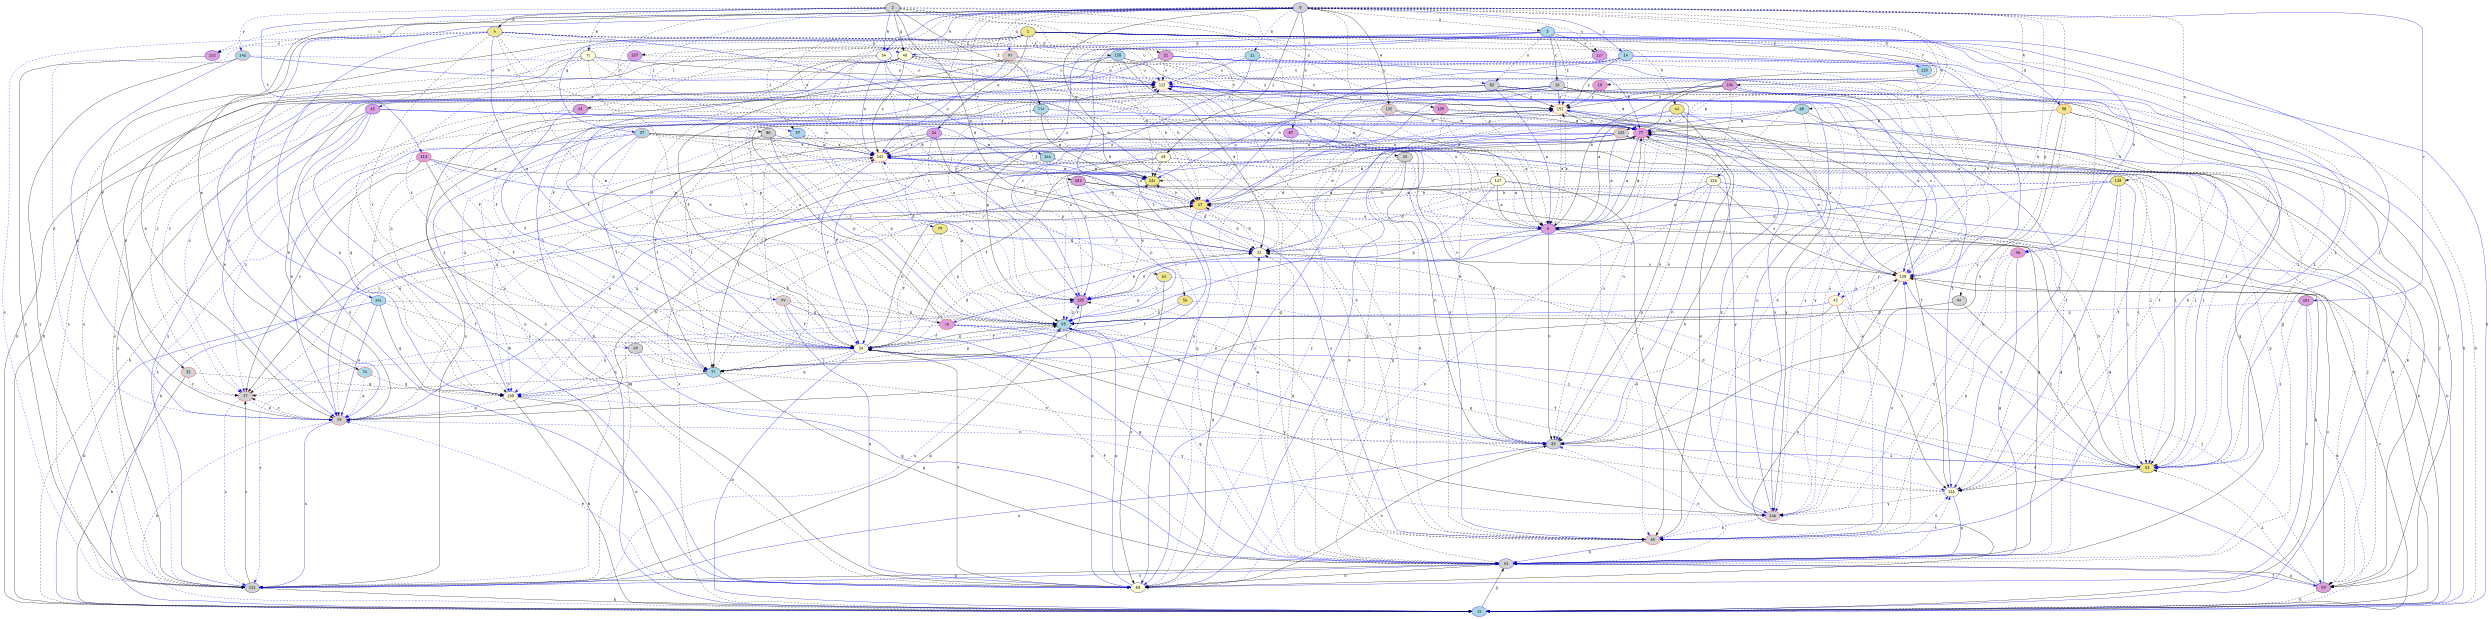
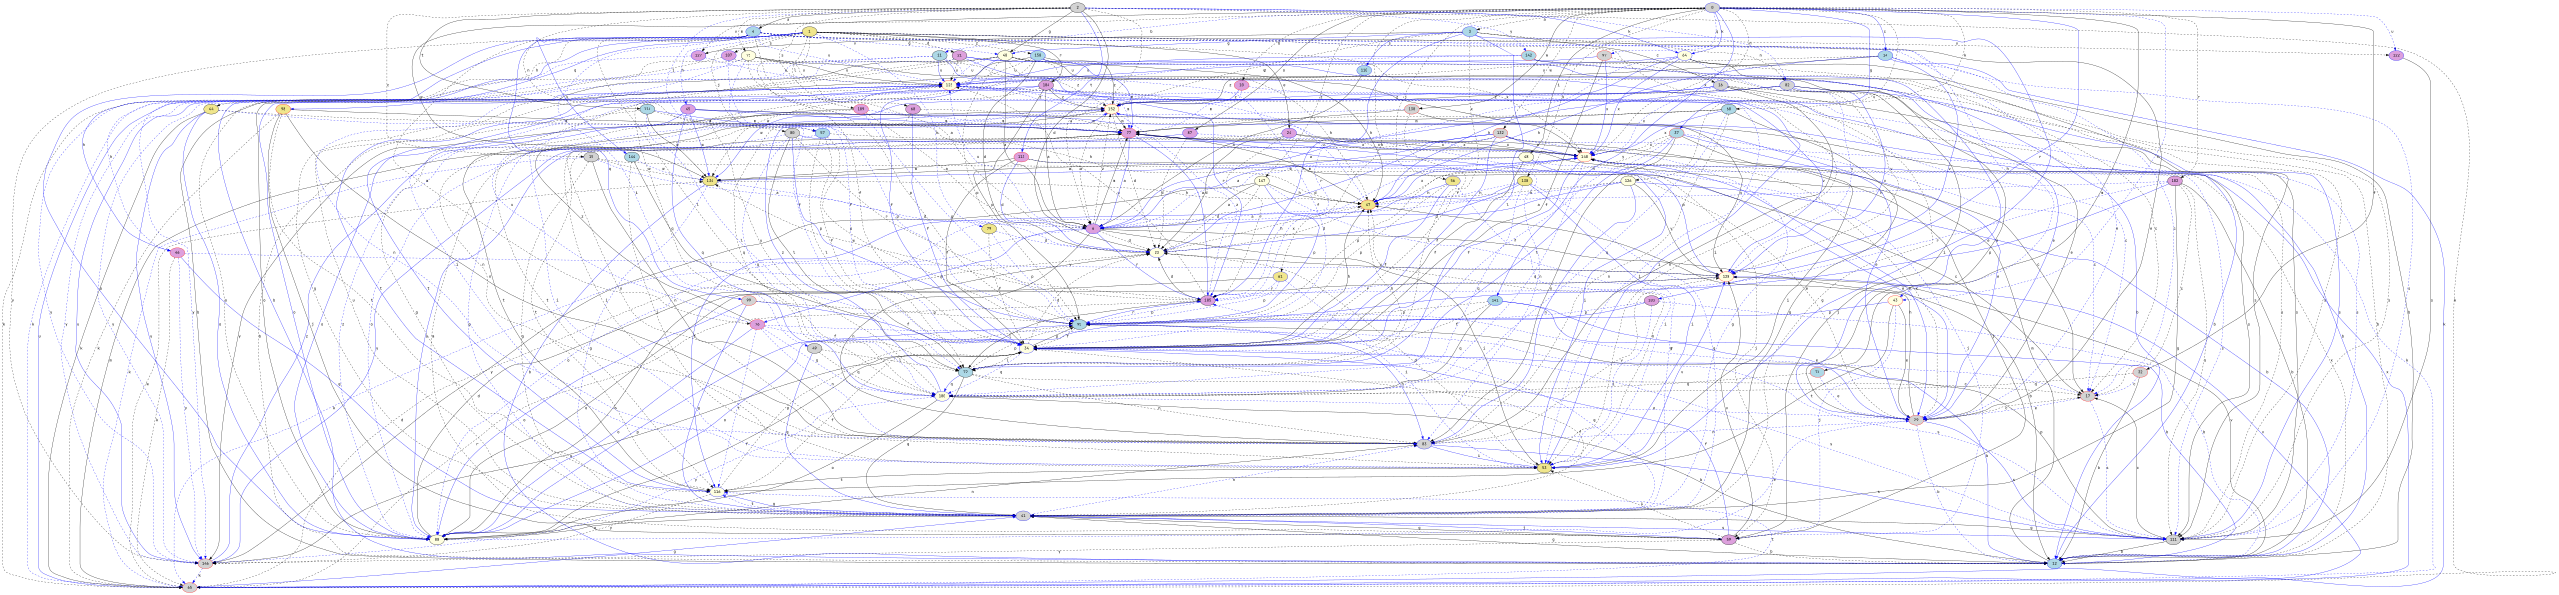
  strict digraph {
    fontname="JetBrains Mono"
    node [color=black fillcolor=lightgrey fontname="JetBrains Mono" style=filled]
    edge [color=black fontname="JetBrains Mono" style=dashed]
    0 [color=blue]
    3 [color=blue fillcolor=lightblue]
    10 [color=red fillcolor=plum]
    11 [fillcolor=lightblue]
    14 [color=blue fillcolor=lightblue]
    32 [color=red]
    37 [color=red fillcolor=lightblue]
    43 [color=red fillcolor=lightyellow]
    48 [fillcolor=lightyellow]
    56 [color=blue fillcolor=khaki]
    60 [fillcolor=lightblue]
    61 [color=blue fillcolor=khaki]
    64 [color=blue fillcolor=lightyellow]
    74 [color=red fillcolor=lightblue]
    87 [color=blue fillcolor=plum]
-   94
    97 [color=red]
    102 [fillcolor=plum]
    103 [fillcolor=plum]
    122 [color=blue fillcolor=plum]
    126 [fillcolor=lightyellow]
    127 [color=blue fillcolor=plum]
    130 [color=red]
    132 [color=red]
    134 [fillcolor=khaki]
    138 [fillcolor=khaki]
    140 [color=red fillcolor=lightyellow]
    141 [color=blue fillcolor=lightblue]
    147 [fillcolor=lightyellow]
    34 [color=blue fillcolor=lightyellow]
    53 [fillcolor=khaki]
    40 [fillcolor=lightyellow]
    82 [color=blue]
    16 [color=blue]
    72 [fillcolor=lightblue]
    105 [fillcolor=plum]
    110 [color=blue fillcolor=lightblue]
    152 [color=red fillcolor=lightyellow]
    111
    77 [color=red fillcolor=plum]
    46 [color=red fillcolor=plum]
    123 [color=red fillcolor=lightyellow]
    146 [color=red]
    65 [color=red]
    128 [color=red fillcolor=lightyellow]
    17 [color=red]
    47 [color=red fillcolor=khaki]
    12 [color=blue fillcolor=lightblue]
    100 [color=blue fillcolor=lightyellow]
    29 [color=red]
    83 [color=blue]
    95 [fillcolor=lightblue]
    59 [fillcolor=plum]
    116 [color=blue fillcolor=lightyellow]
    6 [color=blue fillcolor=plum]
    41 [color=blue]
    88 [fillcolor=lightyellow]
    23 [color=blue fillcolor=lightyellow]
    1 [fillcolor=khaki]
    21 [fillcolor=plum]
    24 [color=blue fillcolor=plum]
    44 [fillcolor=khaki]
    45 [color=blue fillcolor=plum]
    49
    57 [color=blue fillcolor=lightblue]
    68 [fillcolor=plum]
    79 [fillcolor=khaki]
    98 [color=red fillcolor=khaki]
    104 [fillcolor=plum]
    107 [color=blue fillcolor=plum]
    150 [color=blue fillcolor=lightblue]
    2
-   4 [color=blue fillcolor=khaki]
+   4 [color=blue fillcolor=lightblue]
    15
    75 [fillcolor=lightyellow]
    80
    109 [color=red fillcolor=plum]
    113 [color=red fillcolor=plum]
    114 [fillcolor=lightblue]
    142 [color=red fillcolor=lightblue]
    76 [color=red fillcolor=plum]
    99 [color=red]
    144 [fillcolor=lightblue]
    0 -> 3 [label=a]
    0 -> 10 [label=b]
    0 -> 11 [color=blue label=b]
    0 -> 14 [color=blue label=c style=solid]
    0 -> 32 [label=f style=solid]
    0 -> 37 [color=blue label=g style=solid]
    0 -> 43 [color=blue label=h]
    0 -> 48 [label=i style=solid]
    0 -> 56 [label=j]
    0 -> 60 [label=k]
    0 -> 61 [label=k]
    0 -> 64 [color=blue label=k style=solid]
    0 -> 74 [label=m style=solid]
    0 -> 87 [label=o style=solid]
-   0 -> 94 [label=p]
    0 -> 97 [color=blue label=q]
    0 -> 102 [label=r]
    0 -> 103 [color=blue label=r style=solid]
    0 -> 122 [color=blue label=u]
    0 -> 126 [label=v]
    0 -> 127 [label=v]
    0 -> 130 [label=w style=solid]
    0 -> 132 [label=w]
    0 -> 134 [label=w style=solid]
    0 -> 138 [label=x]
    0 -> 140 [label=x]
    0 -> 141 [color=blue label=y style=solid]
    0 -> 147 [label=z]
    3 -> 127 [label=v style=solid]
    3 -> 34 [label=f]
    3 -> 53 [color=blue label=i style=solid]
    3 -> 40 [color=blue label=g style=solid]
    3 -> 82 [label=n]
    3 -> 16 [label=c style=solid]
    3 -> 72 [color=blue label=l style=solid]
    3 -> 105 [color=blue label=r style=solid]
    3 -> 110 [color=blue label=s style=solid]
    3 -> 152 [label=z]
    10 -> 152 [color=blue label=z style=solid]
    10 -> 111 [color=blue label=s]
    10 -> 77 [color=blue label=m]
    11 -> 34 [color=blue label=f]
    11 -> 105 [color=blue label=r style=solid]
    11 -> 46 [color=blue label=h]
    11 -> 123 [color=blue label=u style=solid]
    11 -> 146 [color=blue label=y]
    14 -> 152 [label=z style=solid]
    14 -> 123 [label=u]
    14 -> 65 [color=blue label=k style=solid]
    14 -> 128 [color=blue label=v style=solid]
    14 -> 17 [color=blue label=c]
    14 -> 47 [color=blue label=h style=solid]
    32 -> 17 [color=blue label=c]
    32 -> 12 [label=b style=solid]
    32 -> 100 [label=q]
    37 -> 140 [label=x]
    37 -> 34 [color=blue label=f]
    37 -> 53 [label=i style=solid]
    37 -> 72 [color=blue label=l style=solid]
    37 -> 17 [color=blue label=c]
    37 -> 47 [label=h]
    37 -> 29 [color=blue label=e style=solid]
    37 -> 83 [label=n style=solid]
    43 -> 29 [label=e style=solid]
    43 -> 95 [color=blue label=p style=solid]
    43 -> 59 [color=blue label=j]
    43 -> 116 [label=t style=solid]
    48 -> 134 [label=w style=solid]
    48 -> 34 [label=f style=solid]
    48 -> 29 [color=blue label=e style=solid]
    48 -> 59 [color=blue label=j]
    48 -> 6 [color=blue label=a]
    56 -> 34 [color=blue label=f style=solid]
    56 -> 53 [color=blue label=i]
-   16 -> 47 [color=blue label=h style=solid]
+   56 -> 47 [color=blue label=h style=solid]
    56 -> 95 [label=p]
    60 -> 140 [color=blue label=x style=solid]
    60 -> 77 [label=m style=solid]
    60 -> 100 [color=blue label=q]
    60 -> 83 [label=n]
    60 -> 116 [label=t]
    60 -> 41 [label=g style=solid]
    61 -> 53 [color=blue label=i]
    61 -> 105 [color=blue label=r]
    61 -> 95 [color=blue label=p]
    61 -> 88 [label=o style=solid]
    64 -> 140 [color=blue label=x style=solid]
    64 -> 105 [color=blue label=r]
    64 -> 123 [color=blue label=u style=solid]
    64 -> 128 [color=blue label=v]
    64 -> 17 [label=c]
    64 -> 47 [color=blue label=h style=solid]
    64 -> 12 [label=b style=solid]
    74 -> 100 [label=q]
    74 -> 29 [color=blue label=e]
    87 -> 140 [color=blue label=x]
    87 -> 146 [color=blue label=y style=solid]
    87 -> 23 [label=d]
-   94 -> 53 [label=i style=solid]
-   94 -> 95 [label=p style=solid]
    97 -> 140 [color=blue label=x style=solid]
    97 -> 34 [label=f style=solid]
    97 -> 123 [color=blue label=u style=solid]
    97 -> 128 [label=v]
    102 -> 105 [color=blue label=r]
    102 -> 111 [label=s]
    102 -> 17 [label=c]
    102 -> 47 [color=blue label=h]
    102 -> 12 [label=b style=solid]
    102 -> 95 [color=blue label=p style=solid]
    102 -> 41 [label=g style=solid]
    103 -> 53 [color=blue label=i]
    103 -> 12 [color=blue label=b]
    103 -> 95 [color=blue label=p]
    103 -> 88 [color=blue label=o style=solid]
    122 -> 111 [label=s style=solid]
    126 -> 128 [label=v style=solid]
    126 -> 47 [label=h]
    126 -> 12 [color=blue label=b style=solid]
    126 -> 83 [color=blue label=n style=solid]
    126 -> 6 [color=blue label=a style=solid]
    126 -> 88 [color=blue label=o]
    127 -> 123 [color=blue label=u]
    127 -> 146 [color=blue label=y]
    130 -> 72 [label=l]
    130 -> 77 [label=m style=solid]
    130 -> 128 [label=v style=solid]
    130 -> 88 [color=blue label=o]
    132 -> 140 [color=blue label=x style=solid]
    132 -> 34 [color=blue label=f style=solid]
    132 -> 65 [color=blue label=k]
    132 -> 59 [label=j style=solid]
    132 -> 116 [label=t]
    132 -> 6 [color=blue label=a style=solid]
    132 -> 41 [color=blue label=g]
    132 -> 88 [color=blue label=o style=solid]
    132 -> 23 [color=blue label=d style=solid]
    134 -> 47 [label=h]
    134 -> 12 [color=blue label=b style=solid]
    134 -> 41 [color=blue label=g]
    134 -> 23 [color=blue label=d]
    138 -> 53 [color=blue label=i style=solid]
    138 -> 47 [color=blue label=h]
    138 -> 100 [color=blue label=q]
    138 -> 116 [color=blue label=t style=solid]
    138 -> 41 [color=blue label=g]
    138 -> 23 [color=blue label=d style=solid]
    140 -> 134 [color=blue label=w style=solid]
    140 -> 34 [color=blue label=f style=solid]
    140 -> 100 [color=blue label=q]
    140 -> 29 [color=blue label=e style=solid]
    140 -> 95 [label=p]
    140 -> 59 [label=j]
    141 -> 34 [label=f]
    141 -> 12 [color=blue label=b style=solid]
    141 -> 100 [label=q style=solid]
    141 -> 29 [color=blue label=e style=solid]
    141 -> 95 [label=p]
    147 -> 146 [label=y style=solid]
    147 -> 47 [label=h style=solid]
    147 -> 95 [color=blue label=p style=solid]
    147 -> 6 [label=a style=solid]
    147 -> 41 [color=blue label=g]
    147 -> 23 [label=d]
    34 -> 72 [label=l]
    34 -> 111 [color=blue label=s]
    34 -> 146 [label=y style=solid]
    34 -> 47 [label=h style=solid]
    34 -> 12 [color=blue label=b style=solid]
    34 -> 100 [color=blue label=q]
    34 -> 95 [label=p style=solid]
    34 -> 23 [label=d]
    53 -> 128 [color=blue label=v style=solid]
    53 -> 47 [label=h]
    53 -> 116 [label=t style=solid]
    53 -> 23 [label=d]
    40 -> 140 [label=x style=solid]
    40 -> 34 [color=blue label=f style=solid]
    40 -> 152 [label=z]
    40 -> 111 [label=s]
    40 -> 123 [color=blue label=u]
    40 -> 47 [label=h]
    40 -> 12 [label=b style=solid]
    40 -> 95 [label=p]
    40 -> 6 [label=a style=solid]
    40 -> 41 [label=g]
    82 -> 152 [label=z style=solid]
    82 -> 111 [color=blue label=s style=solid]
    82 -> 146 [color=blue label=y]
    82 -> 128 [color=blue label=v style=solid]
    82 -> 29 [label=e style=solid]
    82 -> 59 [label=j style=solid]
    82 -> 6 [color=blue label=a style=solid]
    16 -> 134 [color=blue label=w style=solid]
    16 -> 140 [color=blue label=x]
    16 -> 152 [color=blue label=z style=solid]
    16 -> 111 [label=s style=solid]
    16 -> 12 [label=b]
    16 -> 83 [label=n style=solid]
    16 -> 41 [label=g]
    72 -> 17 [label=c]
    72 -> 47 [label=h]
    72 -> 100 [color=blue label=q style=solid]
    72 -> 83 [label=n]
    72 -> 95 [label=p]
    72 -> 41 [label=g style=solid]
    105 -> 134 [label=w]
    105 -> 140 [color=blue label=x]
    105 -> 72 [label=l style=solid]
    105 -> 152 [color=blue label=z]
    105 -> 123 [label=u]
    105 -> 95 [color=blue label=p]
    105 -> 23 [label=d style=solid]
    110 -> 6 [label=a style=solid]
    152 -> 77 [label=m style=solid]
    152 -> 146 [label=y style=solid]
    152 -> 12 [color=blue label=b style=solid]
    152 -> 83 [color=blue label=n]
    152 -> 6 [label=a]
    152 -> 23 [label=d]
    111 -> 17 [label=c style=solid]
    111 -> 12 [label=b style=solid]
    111 -> 95 [label=p style=solid]
    111 -> 41 [label=g style=solid]
    77 -> 140 [label=x style=solid]
    77 -> 53 [color=blue label=i style=solid]
    77 -> 105 [color=blue label=r style=solid]
    77 -> 83 [label=n]
    77 -> 6 [color=blue label=a style=solid]
    46 -> 146 [color=blue label=y]
    46 -> 65 [label=k]
    46 -> 128 [color=blue label=v]
    46 -> 41 [color=blue label=g style=solid]
    123 -> 152 [color=blue label=z]
    123 -> 111 [label=s]
    123 -> 146 [color=blue label=y]
    123 -> 128 [color=blue label=v style=solid]
    123 -> 17 [color=blue label=c]
    123 -> 116 [color=blue label=t style=solid]
    146 -> 152 [color=blue label=z style=solid]
    146 -> 123 [color=blue label=u style=solid]
    146 -> 65 [color=blue label=k]
    65 -> 134 [label=w]
    65 -> 140 [color=blue label=x style=solid]
    65 -> 105 [label=r]
    65 -> 77 [label=m style=solid]
    65 -> 123 [color=blue label=u style=solid]
    65 -> 128 [color=blue label=v style=solid]
    65 -> 116 [color=blue label=t]
    65 -> 41 [color=blue label=g style=solid]
    65 -> 23 [label=d]
    128 -> 105 [color=blue label=r]
    128 -> 77 [color=blue label=m style=solid]
    128 -> 88 [label=o style=solid]
    17 -> 105 [color=blue label=r]
    17 -> 111 [color=blue label=s]
    17 -> 29 [color=blue label=e]
    47 -> 140 [color=blue label=x style=solid]
    47 -> 77 [label=m style=solid]
    47 -> 123 [color=blue label=u]
    47 -> 6 [color=blue label=a]
    47 -> 23 [label=d]
    12 -> 140 [label=x]
    12 -> 77 [label=m style=solid]
    12 -> 128 [label=v style=solid]
    12 -> 41 [label=g style=solid]
    100 -> 152 [color=blue label=z style=solid]
    100 -> 123 [label=u]
    100 -> 146 [color=blue label=y]
    100 -> 12 [label=b style=solid]
    100 -> 29 [color=blue label=e]
    100 -> 88 [label=o style=solid]
    29 -> 140 [label=x]
    29 -> 111 [color=blue label=s style=solid]
    29 -> 17 [label=c]
    29 -> 47 [label=h style=solid]
    29 -> 12 [color=blue label=b]
    29 -> 83 [color=blue label=n]
    83 -> 53 [color=blue label=i style=solid]
    83 -> 111 [color=blue label=s style=solid]
    83 -> 128 [label=v]
    95 -> 34 [label=f]
    95 -> 105 [color=blue label=r style=solid]
    95 -> 83 [color=blue label=n style=solid]
    95 -> 41 [color=blue label=g]
    59 -> 34 [color=blue label=f style=solid]
    59 -> 53 [label=i]
    59 -> 77 [label=m]
+   59 -> 146 [label=y]
    59 -> 128 [label=v style=solid]
    59 -> 12 [label=b]
    59 -> 41 [label=g style=solid]
    116 -> 34 [label=f]
    116 -> 146 [label=y]
    116 -> 95 [label=p]
    116 -> 41 [color=blue label=g style=solid]
    6 -> 53 [label=i style=solid]
    6 -> 105 [color=blue label=r style=solid]
    6 -> 152 [label=z]
    6 -> 77 [label=m style=solid]
    6 -> 123 [color=blue label=u]
    6 -> 65 [color=blue label=k]
    6 -> 12 [label=b style=solid]
    6 -> 83 [label=n style=solid]
    6 -> 23 [label=d]
    6 -> 76 [color=blue label=m style=solid]
    41 -> 34 [label=f]
    41 -> 111 [color=blue label=s style=solid]
    41 -> 123 [label=u]
    41 -> 83 [color=blue label=n]
    41 -> 59 [color=blue label=j style=solid]
    41 -> 116 [color=blue label=t]
    41 -> 88 [label=o style=solid]
    88 -> 34 [label=f style=solid]
    88 -> 152 [color=blue label=z]
    88 -> 29 [color=blue label=e]
    88 -> 83 [label=n style=solid]
    88 -> 95 [color=blue label=p style=solid]
    88 -> 23 [label=d style=solid]
    23 -> 128 [label=v style=solid]
    23 -> 47 [label=h]
    1 -> 43 [color=blue label=h]
    1 -> 34 [label=f]
    1 -> 53 [label=i]
    1 -> 46 [color=blue label=h style=solid]
    1 -> 12 [color=blue label=b style=solid]
    1 -> 29 [label=e style=solid]
    1 -> 21 [label=d]
    1 -> 24 [label=e style=solid]
    1 -> 44 [label=h]
    1 -> 45 [color=blue label=h]
    1 -> 49 [color=blue label=i]
    1 -> 57 [label=j]
    1 -> 68 [label=l]
    1 -> 79 [color=blue label=n]
    1 -> 98 [color=blue label=q style=solid]
    1 -> 104 [label=r style=solid]
    1 -> 107 [label=s]
    1 -> 150 [label=z]
    21 -> 53 [color=blue label=i style=solid]
    21 -> 77 [color=blue label=m style=solid]
    21 -> 123 [label=u]
    21 -> 65 [color=blue label=k]
    21 -> 12 [color=blue label=b style=solid]
    21 -> 100 [label=q]
    24 -> 140 [label=x style=solid]
    24 -> 53 [label=i]
    24 -> 105 [label=r]
    24 -> 17 [label=c style=solid]
    24 -> 23 [label=d style=solid]
    44 -> 77 [label=m]
    44 -> 146 [color=blue label=y style=solid]
    44 -> 65 [label=k style=solid]
    44 -> 95 [color=blue label=p]
    44 -> 88 [color=blue label=o style=solid]
    45 -> 134 [color=blue label=w style=solid]
    45 -> 111 [label=s style=solid]
    45 -> 77 [color=blue label=m style=solid]
    45 -> 100 [color=blue label=q style=solid]
    45 -> 29 [color=blue label=e style=solid]
    45 -> 88 [color=blue label=o style=solid]
    49 -> 72 [label=l]
    49 -> 100 [label=q]
    49 -> 41 [color=blue label=g style=solid]
    57 -> 140 [label=x]
    57 -> 34 [label=f]
    57 -> 53 [color=blue label=i]
    57 -> 72 [label=l]
    57 -> 95 [label=p]
    68 -> 34 [color=blue label=f style=solid]
    68 -> 77 [label=m]
    68 -> 100 [label=q]
    79 -> 34 [label=f]
    79 -> 95 [color=blue label=p]
    79 -> 23 [color=blue label=d]
    98 -> 77 [label=m style=solid]
    98 -> 65 [label=k]
    98 -> 83 [label=n style=solid]
    98 -> 59 [label=j style=solid]
    98 -> 116 [label=t]
    104 -> 53 [color=blue label=i]
    104 -> 152 [label=z style=solid]
    104 -> 77 [color=blue label=m]
    104 -> 12 [color=blue label=b style=solid]
    104 -> 83 [label=n]
    104 -> 95 [label=p style=solid]
    104 -> 116 [color=blue label=t style=solid]
    104 -> 6 [label=a style=solid]
    104 -> 88 [color=blue label=o style=solid]
    107 -> 34 [color=blue label=f]
    107 -> 123 [label=u]
    107 -> 88 [label=o]
    150 -> 134 [label=w]
    150 -> 152 [label=z style=solid]
    150 -> 123 [label=u]
-   150 -> 47 [label=h]
+   150 -> 47 [label=h style=solid]
    150 -> 29 [color=blue label=e style=solid]
    150 -> 88 [label=o style=solid]
    150 -> 23 [label=d style=solid]
    2 -> 64 [color=blue label=k style=solid]
    2 -> 40 [label=g style=solid]
    2 -> 82 [color=blue label=n]
    2 -> 65 [label=k]
    2 -> 6 [label=a]
    2 -> 23 [label=d style=solid]
    2 -> 57 [color=blue label=j]
    2 -> 4 [label=a style=solid]
    2 -> 15 [label=c]
    2 -> 75 [label=m]
    2 -> 80 [label=n]
    2 -> 109 [label=s]
    2 -> 113 [color=blue label=t style=solid]
    2 -> 114 [label=t style=solid]
    2 -> 142 [color=blue label=y]
    4 -> 122 [label=u]
    4 -> 140 [label=x]
    4 -> 40 [color=blue label=g]
    4 -> 72 [label=l]
    4 -> 111 [color=blue label=s]
    4 -> 123 [color=blue label=u]
    4 -> 146 [label=y]
    4 -> 29 [color=blue label=e]
    4 -> 6 [label=a]
    4 -> 88 [color=blue label=o style=solid]
    4 -> 76 [label=m]
    4 -> 99 [color=blue label=q style=solid]
    4 -> 144 [color=blue label=y style=solid]
    15 -> 134 [label=w]
    15 -> 65 [color=blue label=k]
    15 -> 29 [label=e]
    15 -> 83 [label=n style=solid]
    15 -> 6 [color=blue label=a]
    15 -> 41 [label=g]
    75 -> 34 [color=blue label=f]
    75 -> 111 [label=s]
    75 -> 123 [label=u style=solid]
    75 -> 65 [label=k]
    75 -> 29 [label=e style=solid]
    75 -> 83 [color=blue label=n]
    75 -> 95 [label=p]
    80 -> 140 [color=blue label=x style=solid]
    80 -> 72 [label=l style=solid]
    80 -> 105 [label=r]
    80 -> 100 [color=blue label=q]
    80 -> 95 [color=blue label=p style=solid]
    80 -> 41 [color=blue label=g]
    109 -> 77 [color=blue label=m]
    109 -> 95 [color=blue label=p]
    109 -> 116 [label=t style=solid]
    109 -> 6 [label=a]
    109 -> 41 [label=g]
    113 -> 134 [label=w style=solid]
    113 -> 34 [label=f style=solid]
    113 -> 111 [color=blue label=s]
    113 -> 17 [label=c style=solid]
    113 -> 23 [color=blue label=d style=solid]
    114 -> 134 [label=w style=solid]
    114 -> 72 [color=blue label=l]
    114 -> 77 [color=blue label=m style=solid]
    114 -> 47 [label=h]
    114 -> 12 [label=b]
    142 -> 53 [color=blue label=i]
    142 -> 111 [label=s style=solid]
    142 -> 123 [color=blue label=u style=solid]
    142 -> 29 [color=blue label=e style=solid]
    76 -> 34 [color=blue label=f]
    76 -> 152 [label=z style=solid]
    76 -> 111 [color=blue label=s]
    76 -> 123 [color=blue label=u]
    76 -> 100 [color=blue label=q]
    76 -> 83 [color=blue label=n]
    76 -> 116 [color=blue label=t]
    76 -> 88 [color=blue label=o style=solid]
    99 -> 34 [color=blue label=f style=solid]
    99 -> 95 [label=p]
    99 -> 41 [color=blue label=g style=solid]
    99 -> 88 [color=blue label=o style=solid]
    144 -> 134 [color=blue label=w]
    144 -> 53 [label=i]
    144 -> 72 [label=l style=solid]
  }
